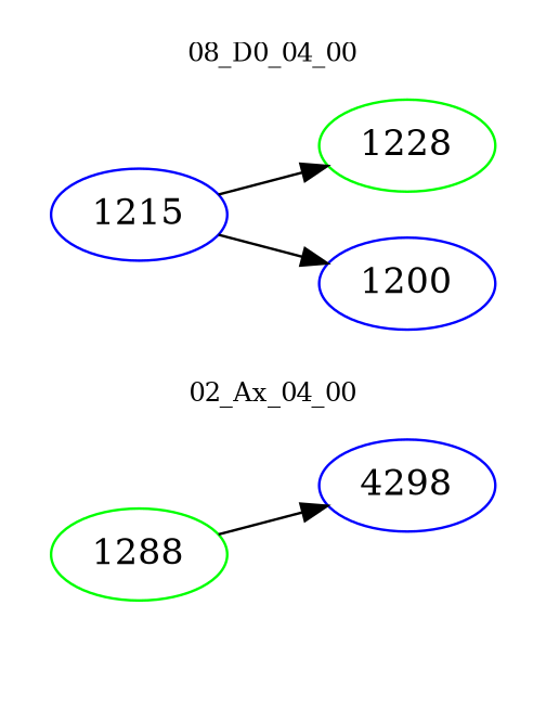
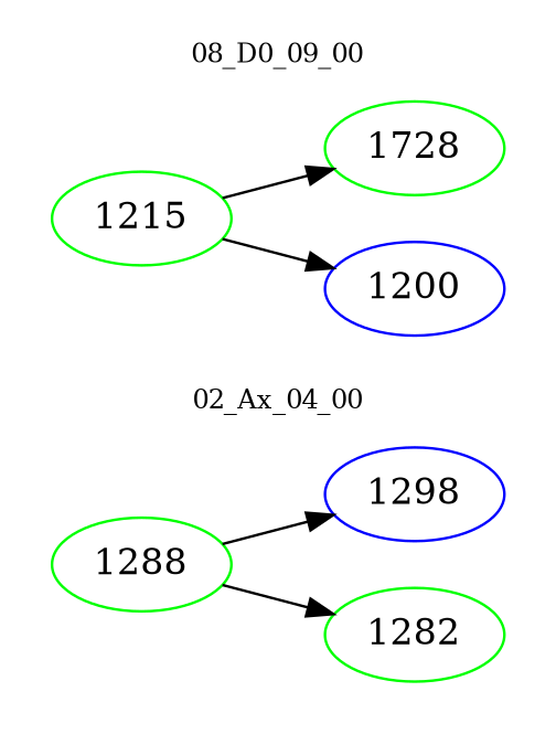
  digraph {
    rankdir=LR
    node [color=green]
    edge [color=black]
    n1 [label=1288]
-   n3 [color=blue label=4298]
-   n4 [color=blue label=1215]
+   n2 [label=1282]
+   n3 [color=blue label=1298]
+   n4 [label=1215]
    n5 [color=blue label=1200]
-   n6 [label=1228]
+   n6 [label=1728]
    subgraph cluster_1 {
      color=white
      fontsize=10
      label="02_Ax_04_00"
      n1
+     n2
      n3
    }
    subgraph cluster_2 {
      color=white
      fontsize=10
-     label="08_D0_04_00"
+     label="08_D0_09_00"
      n4
      n5
      n6
    }
+   n1 -> n2
    n1 -> n3
    n4 -> n5
    n4 -> n6
  }
